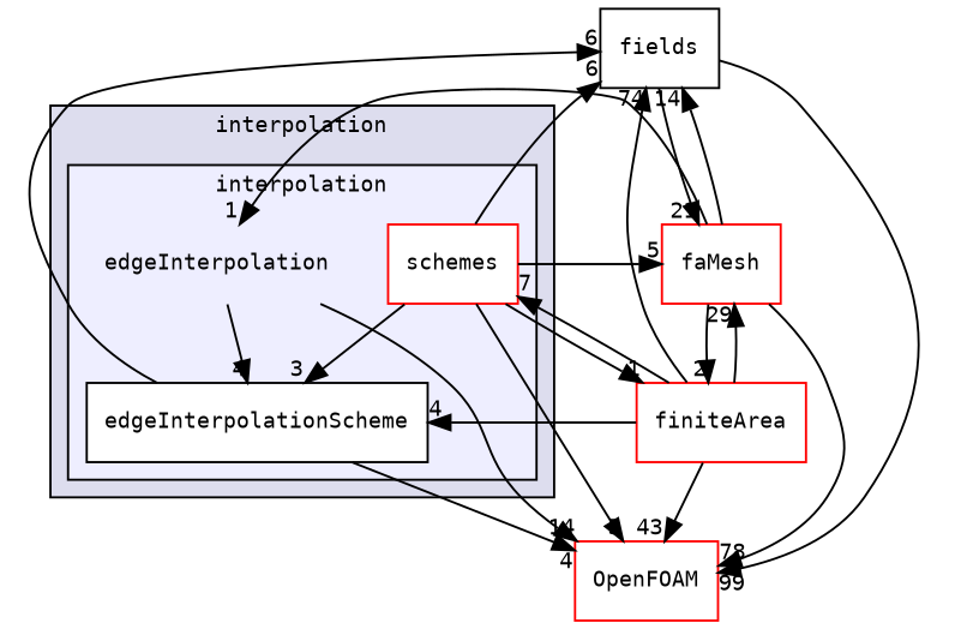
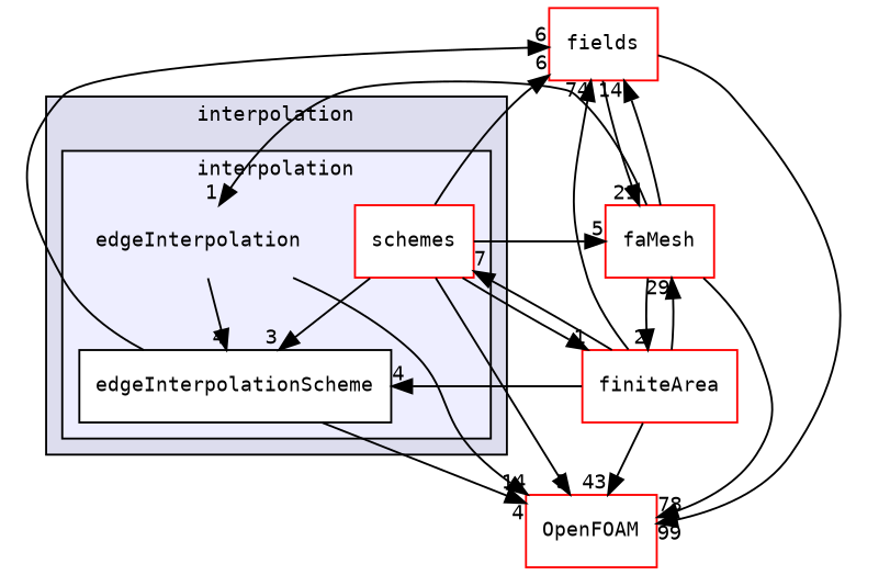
  digraph {
    compound=true
    fontname="DejaVu Sans Mono"
    node [fontname="DejaVu Sans Mono" fontsize=10 shape=box color=red]
    edge [headlabel=4 labeldistance=1.5 labelfontname=Helvetica labelfontsize=10 fontname="DejaVu Sans Mono"]
    n1 [label=edgeInterpolation shape=plaintext color=""]
    n2 [color=black fillcolor=white label=edgeInterpolationScheme style=filled]
    n3 [fillcolor=white label=schemes style=filled]
    n4 [label=OpenFOAM]
-   n5 [color=black label=fields]
+   n5 [label=fields]
    n6 [label=finiteArea]
    n7 [label=faMesh]
    subgraph cluster_1 {
      bgcolor="#ddddee"
      fontsize=10
      label=interpolation
      pencolor=black
      subgraph cluster_2 {
        bgcolor="#eeeeff"
        fontsize=10
        pencolor=black
        n1
        n2
        n3
      }
    }
    n1 -> n2
    n1 -> n4 [headlabel=14]
    n2 -> n4
    n2 -> n5 [headlabel=6]
    n3 -> n2 [headlabel=3]
    n3 -> n4 [headlabel=5]
    n3 -> n5 [headlabel=6]
    n3 -> n6 [headlabel=1]
    n3 -> n7 [headlabel=5]
    n5 -> n4 [headlabel=99]
    n5 -> n7 [headlabel=21]
    n6 -> n2
    n6 -> n3 [headlabel=7]
    n6 -> n4 [headlabel=43]
    n6 -> n5 [headlabel=74]
    n6 -> n7 [headlabel=29]
    n7 -> n1 [headlabel=1]
    n7 -> n4 [headlabel=78]
    n7 -> n5 [headlabel=14]
    n7 -> n6 [headlabel=2]
  }
